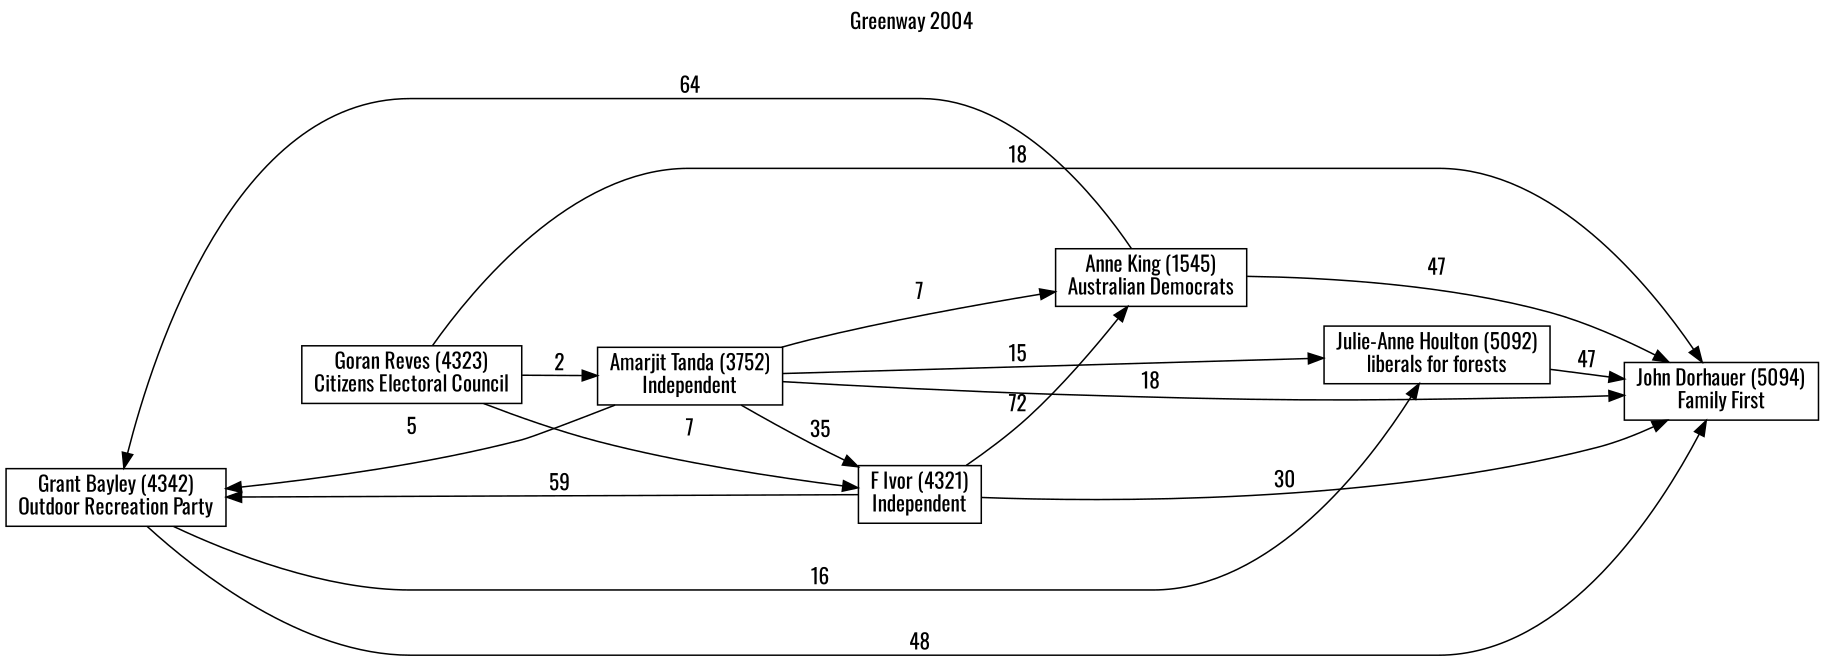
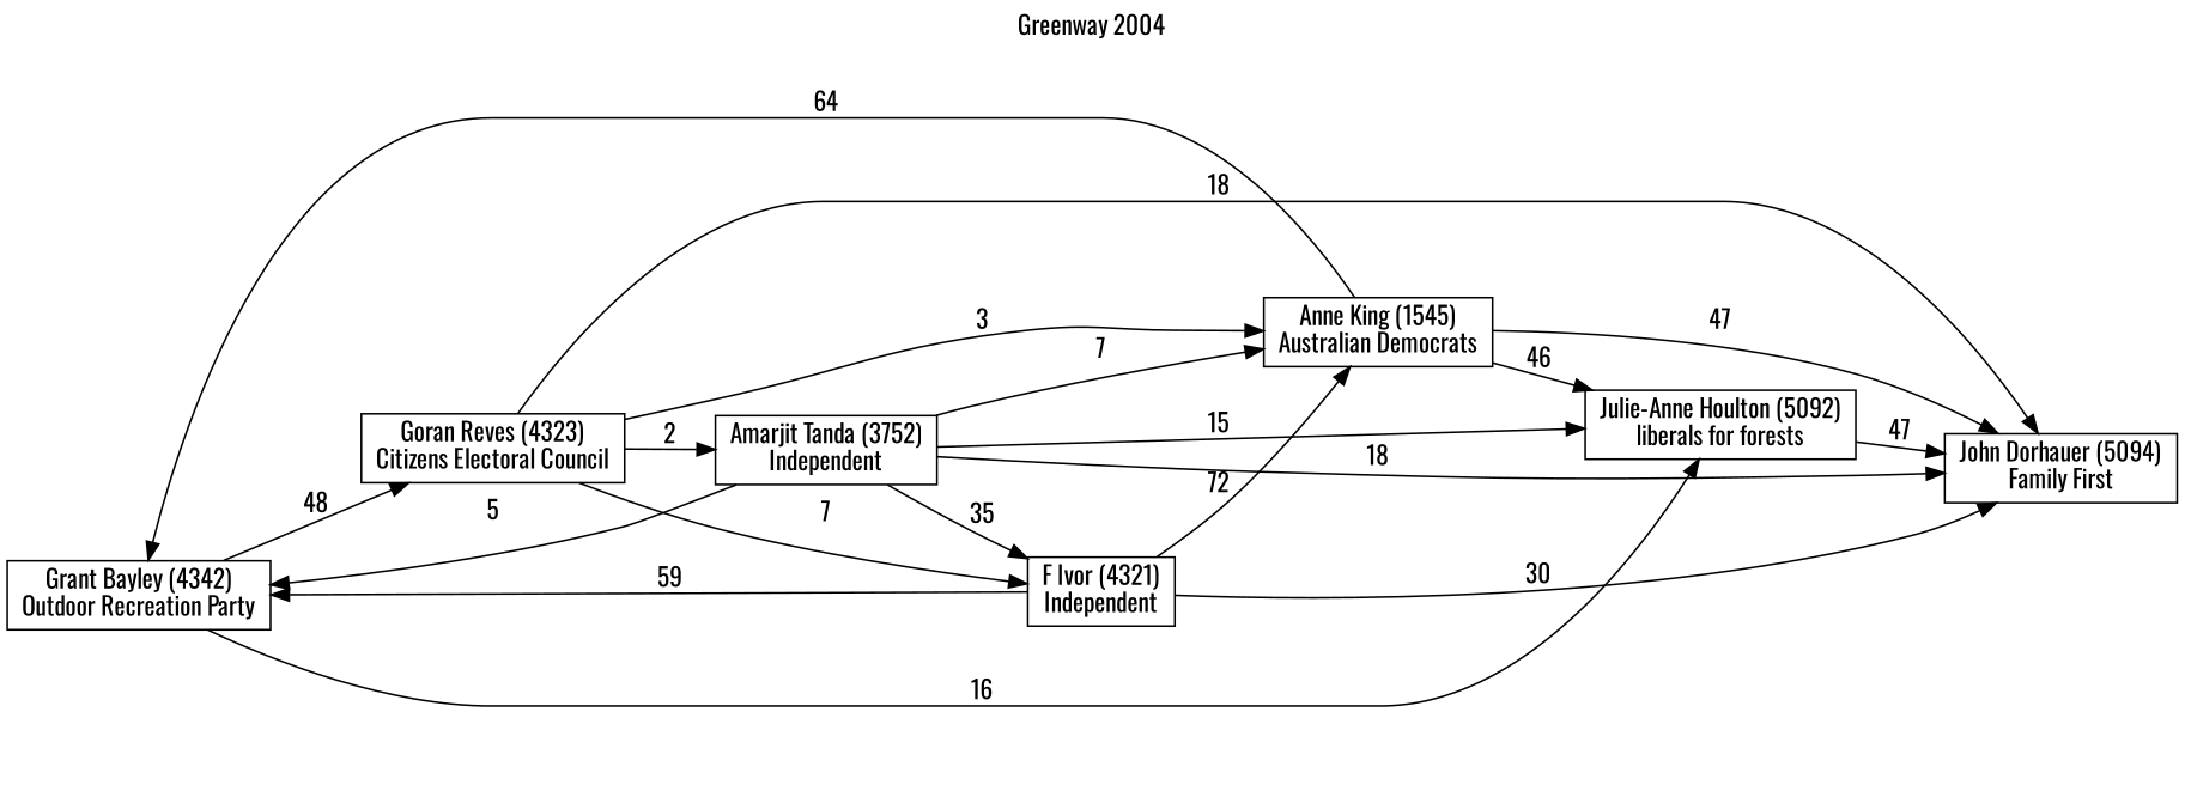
  digraph {
    fontname=Oswald
    label="Greenway 2004"
    labelloc=t
    mclimit=2
    rankdir=LR
    node [fontname=Oswald shape=box]
    edge [fontname=Oswald]
    n1 [label="John Dorhauer (5094)\nFamily First"]
    n2 [label="Julie-Anne Houlton (5092)\nliberals for forests"]
    n3 [label="Grant Bayley (4342)\nOutdoor Recreation Party"]
    n4 [label="Anne King (1545)\nAustralian Democrats"]
    n5 [label="F Ivor (4321)\nIndependent"]
    n6 [label="Amarjit Tanda (3752)\nIndependent"]
    n7 [label="Goran Reves (4323)\nCitizens Electoral Council"]
    n2 -> n1 [label=47]
-   n3 -> n1 [label=48]
+   n3 -> n7 [label=48]
    n3 -> n2 [label=16]
    n4 -> n1 [label=47]
+   n4 -> n2 [label=46]
    n4 -> n3 [label=64]
    n5 -> n1 [label=30]
    n5 -> n3 [label=59]
    n5 -> n4 [label=72]
    n6 -> n1 [label=18]
    n6 -> n2 [label=15]
    n6 -> n3 [label=5]
    n6 -> n4 [label=7]
    n6 -> n5 [label=35]
    n7 -> n1 [label=18]
+   n7 -> n4 [label=3]
    n7 -> n5 [label=7]
    n7 -> n6 [label=2]
  }
